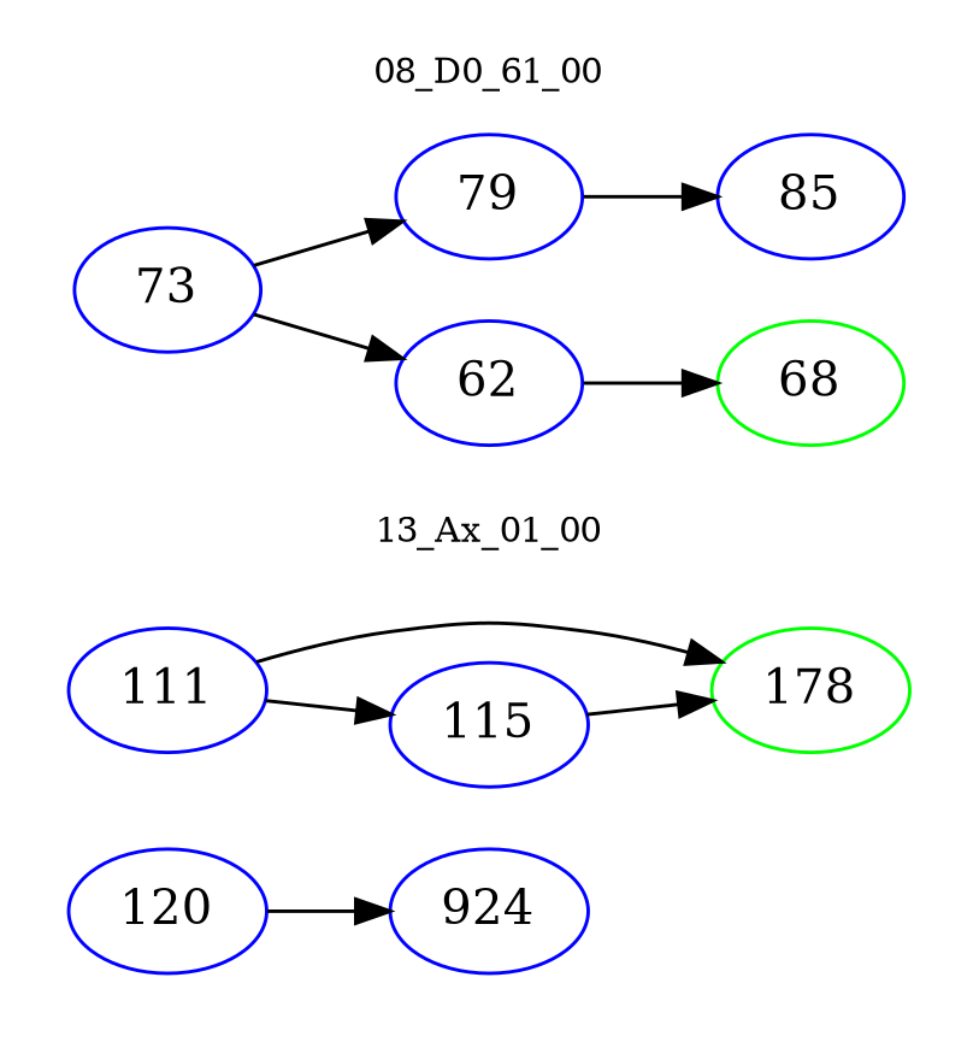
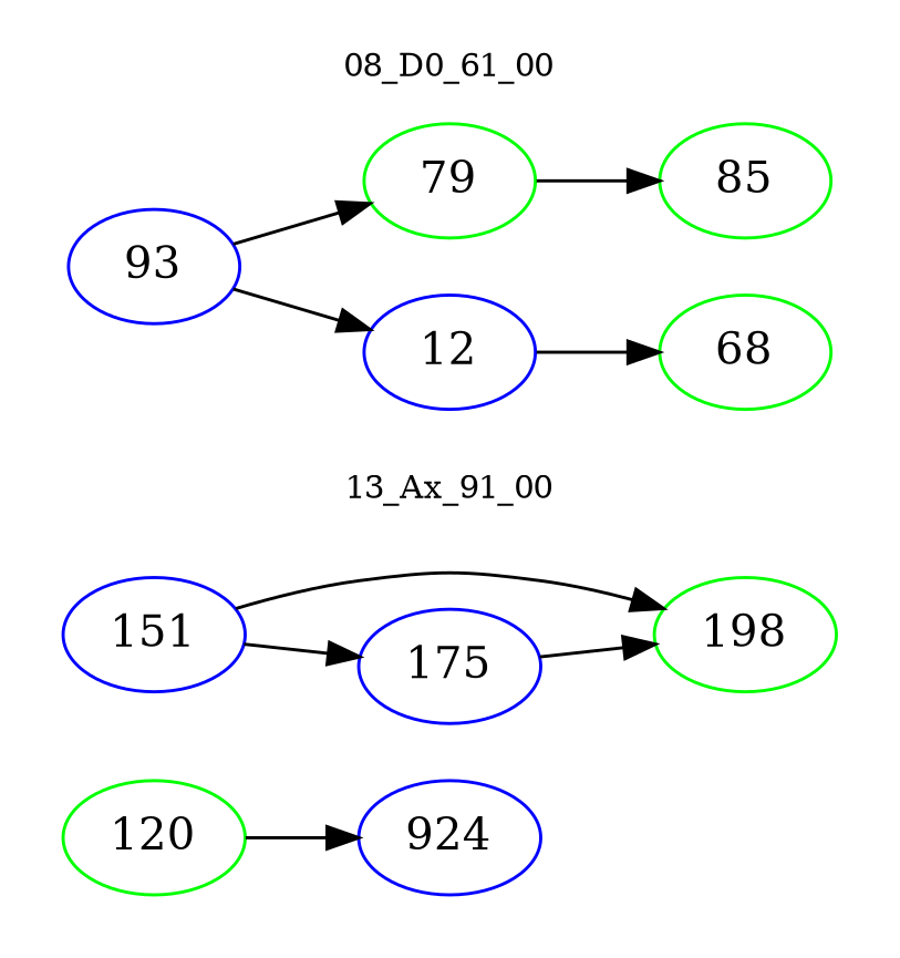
  digraph {
    rankdir=LR
    node [color=blue]
    edge [color=black]
-   n1 [label=111]
-   n2 [label=115]
-   n3 [label=120]
-   n4 [color=green label=178]
+   n1 [label=151]
+   n2 [label=175]
+   n3 [color=green label=120]
+   n4 [color=green label=198]
    n5 [label=924]
-   n6 [label=73]
-   n7 [label=62]
-   n8 [label=79]
+   n6 [label=93]
+   n7 [label=12]
+   n8 [color=green label=79]
    n9 [color=green label=68]
-   n10 [label=85]
+   n10 [color=green label=85]
    subgraph cluster_1 {
      color=white
      fontsize=10
-     label="13_Ax_01_00"
+     label="13_Ax_91_00"
      n1
      n2
      n3
      n4
      n5
    }
    subgraph cluster_2 {
      color=white
      fontsize=10
      label="08_D0_61_00"
      n6
      n7
      n8
      n9
      n10
    }
    n1 -> n2
    n1 -> n4
    n2 -> n4
    n3 -> n5
    n6 -> n7
    n6 -> n8
    n7 -> n9
    n8 -> n10
  }
